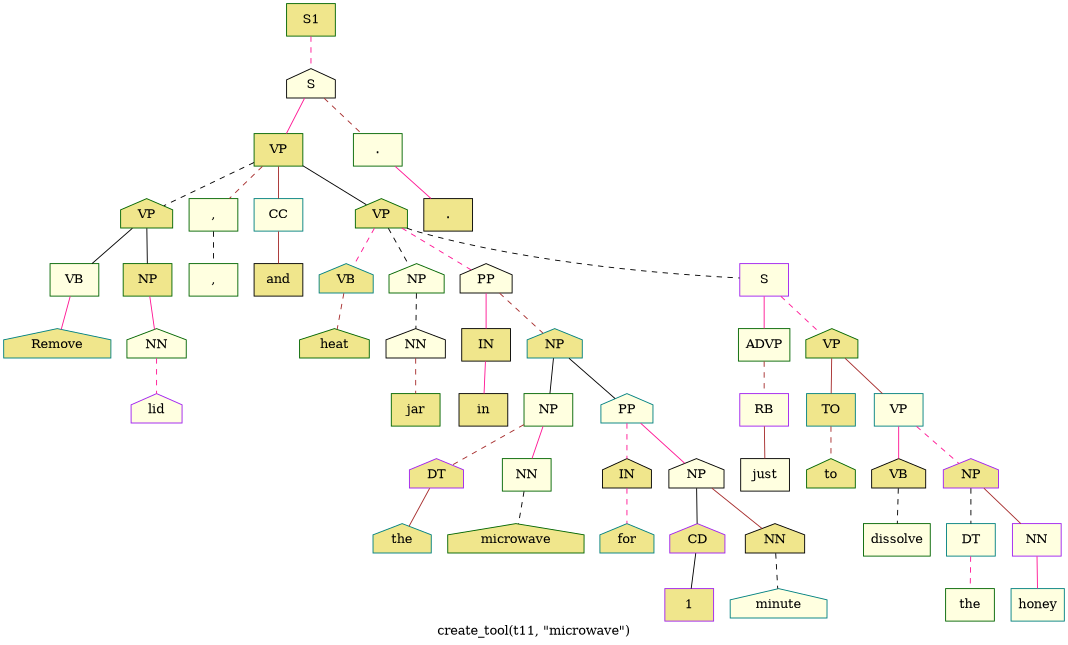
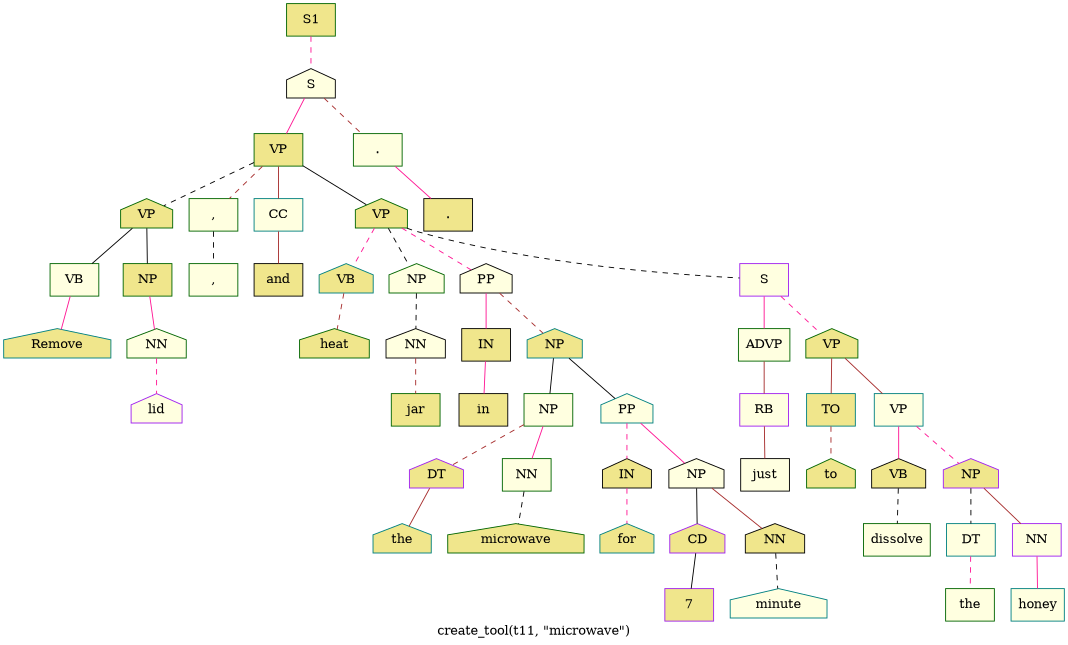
  graph {
    label="create_tool(t11, \"microwave\")"
    node [color=darkgreen fillcolor=khaki shape=box style=filled]
    edge [color=deeppink style=dashed]
    n1 [label=S1]
    n2 [color=black fillcolor=lightyellow label=S shape=house]
    n3 [label=VP]
    n4 [fillcolor=lightyellow label="."]
    n5 [label=VP shape=house]
    n6 [fillcolor=lightyellow label=","]
    n7 [color=teal fillcolor=lightyellow label=CC]
    n8 [label=VP shape=house]
    n9 [color=black label="."]
    n10 [fillcolor=lightyellow label=VB]
    n11 [label=NP]
    n12 [fillcolor=lightyellow label=","]
    n13 [color=black label=and]
    n14 [color=teal label=VB shape=house]
    n15 [fillcolor=lightyellow label=NP shape=house]
    n16 [color=black fillcolor=lightyellow label=PP shape=house]
    n17 [color=purple fillcolor=lightyellow label=S]
    n18 [color=teal label=Remove shape=house]
    n19 [fillcolor=lightyellow label=NN shape=house]
    n20 [color=purple fillcolor=lightyellow label=lid shape=house]
    n21 [label=heat shape=house]
    n22 [color=black fillcolor=lightyellow label=NN shape=house]
    n23 [color=black label=IN]
    n24 [color=teal label=NP shape=house]
    n25 [fillcolor=lightyellow label=ADVP]
    n26 [label=VP shape=house]
    n27 [label=jar]
    n28 [color=black label=in]
    n29 [fillcolor=lightyellow label=NP]
    n30 [color=teal fillcolor=lightyellow label=PP shape=house]
    n31 [color=purple label=DT shape=house]
    n32 [fillcolor=lightyellow label=NN]
    n33 [color=black label=IN shape=house]
    n34 [color=black fillcolor=lightyellow label=NP shape=house]
    n35 [color=teal label=the shape=house]
    n36 [label=microwave shape=house]
    n37 [color=teal label=for shape=house]
    n38 [color=purple label=CD shape=house]
    n39 [color=black label=NN shape=house]
-   n40 [color=purple label=1]
+   n40 [color=purple label=7]
    n41 [color=teal fillcolor=lightyellow label=minute shape=house]
    n42 [color=purple fillcolor=lightyellow label=RB]
    n43 [color=teal label=TO]
    n44 [color=teal fillcolor=lightyellow label=VP]
    n45 [color=black fillcolor=lightyellow label=just]
    n46 [label=to shape=house]
    n47 [color=black label=VB shape=house]
    n48 [color=purple label=NP shape=house]
    n49 [fillcolor=lightyellow label=dissolve]
    n50 [color=teal fillcolor=lightyellow label=DT]
    n51 [color=purple fillcolor=lightyellow label=NN]
    n52 [fillcolor=lightyellow label=the]
    n53 [color=teal fillcolor=lightyellow label=honey]
    n1 -- n2
    n2 -- n3 [style=solid]
    n2 -- n4 [color=brown]
    n3 -- n5 [color=black]
    n3 -- n6 [color=brown]
    n3 -- n7 [color=brown style=solid]
    n3 -- n8 [color=black style=solid]
    n4 -- n9 [style=solid]
    n5 -- n10 [color=black style=solid]
    n5 -- n11 [color=black style=solid]
    n6 -- n12 [color=black]
    n7 -- n13 [color=brown style=solid]
    n8 -- n14
    n8 -- n15 [color=black]
    n8 -- n16
    n8 -- n17 [color=black]
    n10 -- n18 [style=solid]
    n11 -- n19 [style=solid]
    n14 -- n21 [color=brown]
    n15 -- n22 [color=black]
    n16 -- n23 [style=solid]
    n16 -- n24 [color=brown]
    n17 -- n25 [style=solid]
    n17 -- n26
    n19 -- n20
    n22 -- n27 [color=brown]
    n23 -- n28 [style=solid]
    n24 -- n29 [color=black style=solid]
    n24 -- n30 [color=black style=solid]
-   n25 -- n42 [color=brown]
+   n25 -- n42 [color=brown style=solid]
    n26 -- n43 [color=brown style=solid]
    n26 -- n44 [color=brown style=solid]
    n29 -- n31 [color=brown]
    n29 -- n32 [style=solid]
    n30 -- n33
    n30 -- n34 [style=solid]
    n31 -- n35 [color=brown style=solid]
    n32 -- n36 [color=black]
    n33 -- n37
    n34 -- n38 [color=black style=solid]
    n34 -- n39 [color=brown style=solid]
    n38 -- n40 [color=black style=solid]
    n39 -- n41 [color=black]
    n42 -- n45 [color=brown style=solid]
    n43 -- n46 [color=brown]
    n44 -- n47 [style=solid]
    n44 -- n48
    n47 -- n49 [color=black]
    n48 -- n50 [color=black]
    n48 -- n51 [color=brown style=solid]
    n50 -- n52
    n51 -- n53 [style=solid]
  }
